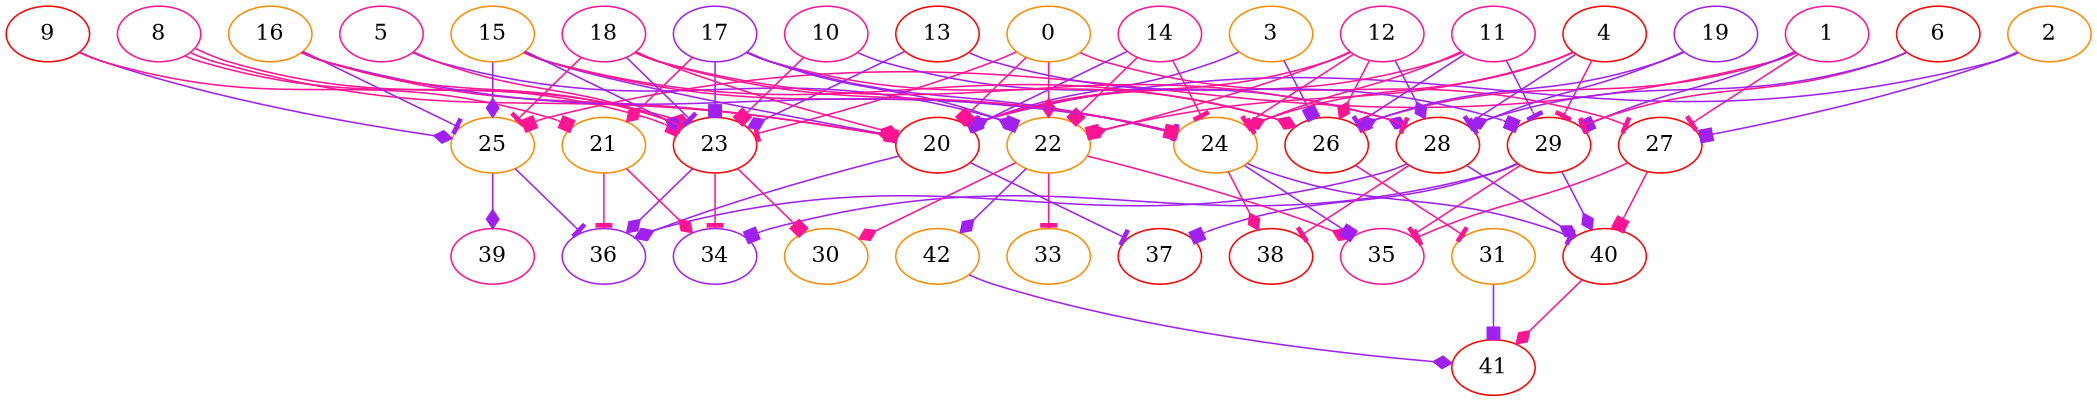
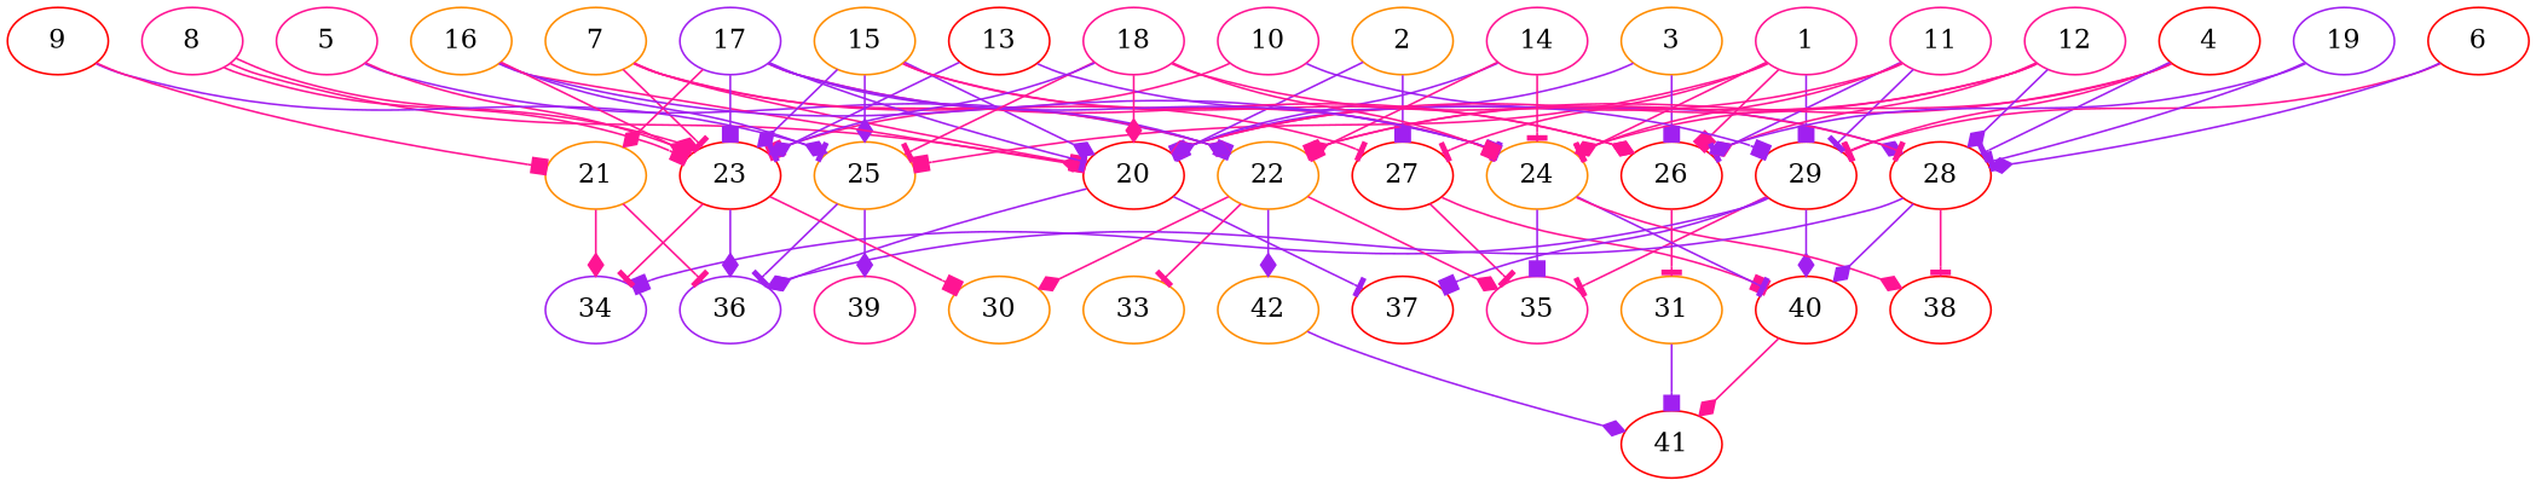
  digraph {
    node [alpha=0.19 color=red]
    edge [arrowhead=diamond color=deeppink]
    1 [alpha=0.08 color=deeppink expect_size=31322166501769332]
    25 [color=darkorange expect_size=673290187287755776]
    26 [alpha=0.06 expect_size=2969676798601626112]
    27 [alpha=0.02 expect_size=4674776629831866368]
    29 [alpha=0.05 expect_size=3713805622628919]
    36 [alpha=0.08 color=purple expect_size=8286424718524740]
    39 [alpha=0.01 color=deeppink expect_size=11892519222796025856]
    31 [alpha=0.07 color=darkorange expect_size=16205346818699529551872]
    35 [alpha=0.02 color=deeppink expect_size=36382414656492384]
    40 [alpha=0.15 expect_size=952520152910653440]
    37 [alpha=0.04 expect_size=656215862904782585856]
    34 [color=purple expect_size=34191570924818312]
    41 [alpha=0.02 expect_size=7881719790241280000]
    2 [color=darkorange expect_size=722188082059909888]
    20 [alpha=0.18 expect_size=2969008171946919067648]
    3 [alpha=0.04 color=darkorange expect_size=31189654196707540]
    4 [alpha=0.10 expect_size=1678047320961640960]
    22 [alpha=0.18 color=darkorange expect_size=12814923917136600]
    24 [alpha=0.07 color=darkorange expect_size=1937965105962549248000]
    28 [alpha=0.05 expect_size=6291912606795931648]
    30 [color=darkorange expect_size=266611875728054080]
    n22 [alpha=0.08 color=darkorange expect_size=219676582623878053888 label=42]
    33 [alpha=0.08 color=darkorange expect_size=4015841667309178454016]
    38 [alpha=0.11 expect_size=5246998194918865920]
    5 [alpha=0.06 color=deeppink expect_size=155050886165430272000]
    23 [alpha=0.17 expect_size=265637260084486944]
    6 [alpha=0.09 expect_size=9469835408571359035392]
-   7 [alpha=0.13 color=darkorange expect_size=285420899692300992512 label=0]
+   7 [alpha=0.13 color=darkorange expect_size=285420899692300992512]
    8 [color=deeppink expect_size=1234383005728675840]
    9 [alpha=0.00 expect_size=123425056764908048]
    21 [alpha=0.01 color=darkorange expect_size=46702087909000656]
    10 [alpha=0.12 color=deeppink expect_size=7203493925354131]
    11 [alpha=0.02 color=deeppink expect_size=5588184162771689472]
    12 [alpha=0.05 color=deeppink expect_size=126895359892824704]
    13 [alpha=0.04 expect_size=2098168829841812480]
    14 [alpha=0.13 color=deeppink expect_size=69702939006185744]
    15 [alpha=0.01 color=darkorange expect_size=2537994387950538752]
    16 [alpha=0.14 color=darkorange expect_size=5558103097656621056]
    17 [alpha=0.02 color=purple expect_size=5563786053979346944]
    18 [alpha=0.06 color=deeppink expect_size=4798709322567846912]
    19 [alpha=0.12 color=purple expect_size=2307551314190792654848]
    1 -> 25 [arrowhead=box]
    1 -> 26 [arrowhead=box]
    1 -> 27 [arrowhead=tee]
    1 -> 29 [arrowhead=box color=purple]
    25 -> 36 [arrowhead=tee color=purple]
    25 -> 39 [color=purple]
    26 -> 31 [arrowhead=tee]
    27 -> 35 [arrowhead=tee]
    27 -> 40 [arrowhead=box]
    29 -> 35 [arrowhead=tee]
    29 -> 40 [color=purple]
    29 -> 37 [arrowhead=box color=purple]
    29 -> 34 [arrowhead=box color=purple]
    31 -> 41 [arrowhead=box color=purple]
    40 -> 41
    2 -> 27 [arrowhead=box color=purple]
    2 -> 20 [arrowhead=box color=purple]
    20 -> 36 [color=purple]
    20 -> 37 [arrowhead=tee color=purple]
    3 -> 26 [arrowhead=box color=purple]
    3 -> 20 [arrowhead=box color=purple]
    4 -> 29 [arrowhead=tee]
    4 -> 22 [arrowhead=box]
    4 -> 24
    4 -> 28 [arrowhead=tee color=purple]
    22 -> 35
    22 -> 30
    22 -> n22 [color=purple]
    22 -> 33 [arrowhead=tee]
    24 -> 35 [arrowhead=box color=purple]
    24 -> 40 [arrowhead=tee color=purple]
    24 -> 38
    28 -> 36 [color=purple]
    28 -> 40 [color=purple]
    28 -> 38 [arrowhead=tee]
    n22 -> 41 [color=purple]
    5 -> 22 [arrowhead=box color=purple]
    5 -> 23
    23 -> 36 [color=purple]
    23 -> 34 [arrowhead=tee]
    23 -> 30 [arrowhead=box]
    6 -> 29 [arrowhead=tee]
    6 -> 28 [color=purple]
    7 -> 27 [arrowhead=tee]
    7 -> 20 [arrowhead=box]
    7 -> 22
    7 -> 23 [arrowhead=tee]
    8 -> 20 [arrowhead=box]
    8 -> 23 [arrowhead=box]
    8 -> 23
    9 -> 25 [color=purple]
    9 -> 21 [arrowhead=box]
    21 -> 36 [arrowhead=tee]
    21 -> 34
    10 -> 28 [color=purple]
    10 -> 23 [arrowhead=box]
    11 -> 26 [arrowhead=tee color=purple]
    11 -> 29 [arrowhead=tee color=purple]
    11 -> 20
    11 -> 24 [arrowhead=tee]
    12 -> 26
    12 -> 20
    12 -> 22
-   12 -> 24 [arrowhead=tee]
+   1 -> 24 [arrowhead=tee]
    12 -> 28 [color=purple]
    13 -> 29 [arrowhead=box color=purple]
    13 -> 23 [color=purple]
    14 -> 20 [color=purple]
    14 -> 22 [arrowhead=box]
    14 -> 24 [arrowhead=tee]
    15 -> 25 [color=purple]
    15 -> 26
    15 -> 20 [color=purple]
    15 -> 24 [arrowhead=tee]
    15 -> 23 [color=purple]
    16 -> 25 [arrowhead=tee color=purple]
    16 -> 20
    16 -> 24 [arrowhead=tee color=purple]
    16 -> 23 [arrowhead=tee]
    17 -> 26
+   17 -> 20 [arrowhead=tee color=purple]
    17 -> 22 [color=purple]
    17 -> 24 [arrowhead=box color=purple]
    17 -> 23 [arrowhead=box color=purple]
    17 -> 21
    18 -> 25 [arrowhead=tee]
    18 -> 20
    18 -> 24 [arrowhead=box]
    18 -> 28 [arrowhead=tee]
    18 -> 23 [arrowhead=tee color=purple]
    19 -> 26 [color=purple]
    19 -> 28 [arrowhead=tee color=purple]
  }
